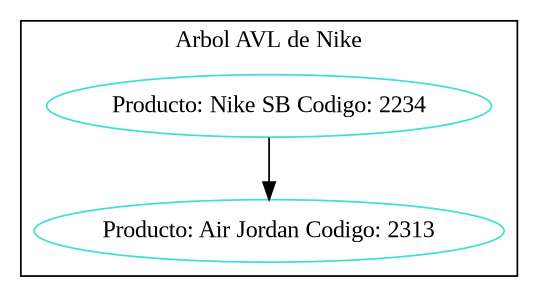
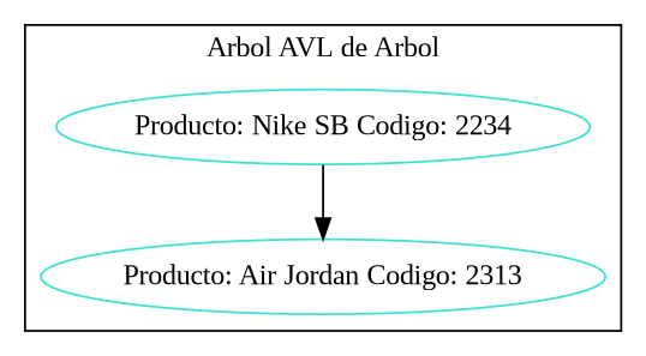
  digraph {
    fontname="Liberation Serif"
    node [color=turquoise fontname="Liberation Serif"]
    n1 [label="Producto: Nike SB Codigo: 2234"]
    n2 [label="Producto: Air Jordan Codigo: 2313"]
    subgraph cluster_1 {
      color=black
-     label="Arbol AVL de Nike"
+     label="Arbol AVL de Arbol"
      n1
      n2
    }
    n1 -> n2 [fontname="Liberation Serif"]
  }
